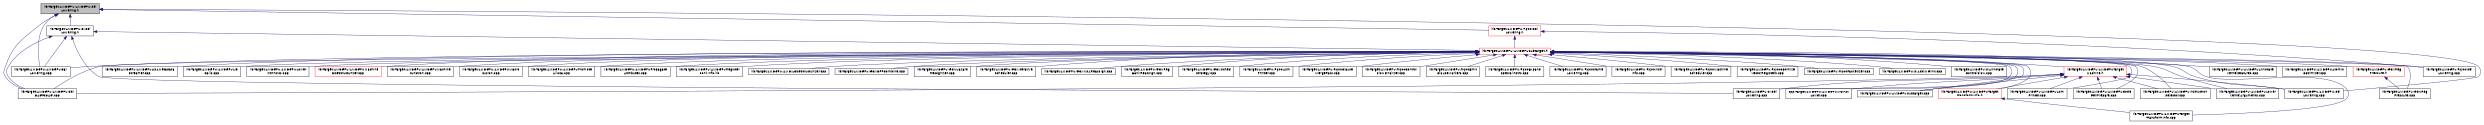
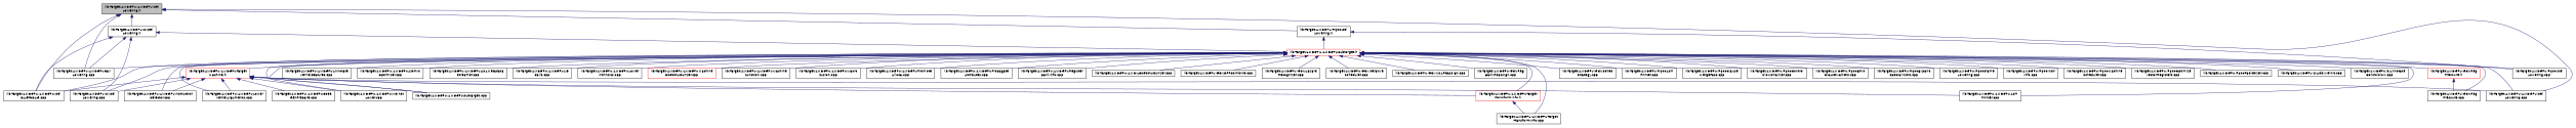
  digraph {
    node [color=black fontname=Helvetica fontsize=10 shape=box]
    edge [color=midnightblue dir=back fontname=Helvetica fontsize=10 labelfontname=Helvetica labelfontsize=10 style=solid]
    n1 [fillcolor=grey75 fontcolor=black height=0.2 label="lib/Target/AMDGPU/AMDGPUISel\lLowering.h" style=filled width=0.4]
    n2 [height=0.2 label="lib/Target/AMDGPU/AMDGPUCall\lLowering.cpp" width=0.4]
    n3 [height=0.2 label="lib/Target/AMDGPU/AMDGPUISel\lDAGToDAG.cpp" width=0.4]
    n4 [height=0.2 label="lib/Target/AMDGPU/AMDGPUISel\lLowering.cpp" width=0.4]
-   n5 [color=red height=0.2 label="lib/Target/AMDGPU/R600ISel\lLowering.h" width=0.4]
+   n5 [height=0.2 label="lib/Target/AMDGPU/R600ISel\lLowering.h" width=0.4]
    n6 [height=0.2 label="lib/Target/AMDGPU/SIISel\lLowering.h" width=0.4]
    n7 [color=red height=0.2 label="lib/Target/AMDGPU/AMDGPUSubtarget.h" width=0.4]
    n8 [height=0.2 label="lib/Target/AMDGPU/R600ISel\lLowering.cpp" width=0.4]
    n9 [height=0.2 label="lib/Target/AMDGPU/SIISel\lLowering.cpp" width=0.4]
    n10 [height=0.2 label="lib/Target/AMDGPU/AMDGPUAnnotate\lKernelFeatures.cpp" width=0.4]
    n11 [height=0.2 label="lib/Target/AMDGPU/AMDGPUAsm\lPrinter.cpp" width=0.4]
    n12 [height=0.2 label="lib/Target/AMDGPU/AMDGPUAtomic\lOptimizer.cpp" width=0.4]
    n13 [height=0.2 label="lib/Target/AMDGPU/AMDGPUCode\lGenPrepare.cpp" width=0.4]
    n14 [height=0.2 label="lib/Target/AMDGPU/AMDGPUHSAMetadata\lStreamer.cpp" width=0.4]
    n15 [height=0.2 label="lib/Target/AMDGPU/AMDGPUInstruction\lSelector.cpp" width=0.4]
    n16 [height=0.2 label="lib/Target/AMDGPU/AMDGPULib\lCalls.cpp" width=0.4]
    n17 [height=0.2 label="lib/Target/AMDGPU/AMDGPULower\lIntrinsics.cpp" width=0.4]
    n18 [height=0.2 label="lib/Target/AMDGPU/AMDGPULower\lKernelArguments.cpp" width=0.4]
-   n19 [height=0.2 label="cpp/Target/AMDGPU/AMDGPUMCInst\lLower.cpp" width=0.4]
+   n19 [height=0.2 label="lib/Target/AMDGPU/AMDGPUMCInst\lLower.cpp" width=0.4]
    n20 [color=red height=0.2 label="lib/Target/AMDGPU/AMDGPUMachine\lCFGStructurizer.cpp" width=0.4]
    n21 [height=0.2 label="lib/Target/AMDGPU/AMDGPUMachine\lFunction.cpp" width=0.4]
    n22 [height=0.2 label="lib/Target/AMDGPU/AMDGPUMacro\lFusion.cpp" width=0.4]
    n23 [height=0.2 label="lib/Target/AMDGPU/AMDGPUPromote\lAlloca.cpp" width=0.4]
    n24 [height=0.2 label="lib/Target/AMDGPU/AMDGPUPropagate\lAttributes.cpp" width=0.4]
-   n25 [height=0.2 label="lib/Target/AMDGPU/AMDGPURegister\lBankInfo.lib" width=0.4]
+   n25 [height=0.2 label="lib/Target/AMDGPU/AMDGPURegister\lBankInfo.cpp" width=0.4]
    n26 [height=0.2 label="lib/Target/AMDGPU/AMDGPUSubtarget.cpp" width=0.4]
    n27 [color=red height=0.2 label="lib/Target/AMDGPU/AMDGPUTarget\lMachine.h" width=0.4]
    n28 [color=red height=0.2 label="lib/Target/AMDGPU/AMDGPUTarget\lTransformInfo.h" width=0.4]
    n29 [height=0.2 label="lib/Target/AMDGPU/AMDGPUTarget\lTransformInfo.cpp" width=0.4]
    n30 [height=0.2 label="lib/Target/AMDGPU/AMDILCFGStructurizer.cpp" width=0.4]
    n31 [height=0.2 label="lib/Target/AMDGPU/GCNDPPCombine.cpp" width=0.4]
    n32 [height=0.2 label="lib/Target/AMDGPU/GCNHazard\lRecognizer.cpp" width=0.4]
    n33 [height=0.2 label="lib/Target/AMDGPU/GCNIterative\lScheduler.cpp" width=0.4]
    n34 [height=0.2 label="lib/Target/AMDGPU/GCNNSAReassign.cpp" width=0.4]
    n35 [height=0.2 label="lib/Target/AMDGPU/GCNReg\lBankReassign.cpp" width=0.4]
    n36 [height=0.2 label="lib/Target/AMDGPU/GCNReg\lPressure.cpp" width=0.4]
    n37 [color=red height=0.2 label="lib/Target/AMDGPU/GCNReg\lPressure.h" width=0.4]
    n38 [height=0.2 label="lib/Target/AMDGPU/GCNSched\lStrategy.cpp" width=0.4]
    n39 [height=0.2 label="lib/Target/AMDGPU/R600Asm\lPrinter.cpp" width=0.4]
    n40 [height=0.2 label="lib/Target/AMDGPU/R600Clause\lMergePass.cpp" width=0.4]
    n41 [height=0.2 label="lib/Target/AMDGPU/R600Control\lFlowFinalizer.cpp" width=0.4]
    n42 [height=0.2 label="lib/Target/AMDGPU/R600Emit\lClauseMarkers.cpp" width=0.4]
    n43 [height=0.2 label="lib/Target/AMDGPU/R600Expand\lSpecialInstrs.cpp" width=0.4]
    n44 [height=0.2 label="lib/Target/AMDGPU/R600Frame\lLowering.cpp" width=0.4]
    n45 [height=0.2 label="lib/Target/AMDGPU/R600Instr\lInfo.cpp" width=0.4]
    n46 [height=0.2 label="lib/Target/AMDGPU/R600Machine\lScheduler.cpp" width=0.4]
    n47 [height=0.2 label="lib/Target/AMDGPU/R600Optimize\lVectorRegisters.cpp" width=0.4]
    n48 [height=0.2 label="lib/Target/AMDGPU/R600Packetizer.cpp" width=0.4]
    n49 [height=0.2 label="lib/Target/AMDGPU/SIAddIMGInit.cpp" width=0.4]
    n50 [height=0.2 label="lib/Target/AMDGPU/SIAnnotate\lControlFlow.cpp" width=0.4]
    n1 -> n2
    n1 -> n3
    n1 -> n4
    n1 -> n5
    n1 -> n6
    n5 -> n7
    n5 -> n8
    n6 -> n2
    n6 -> n3
    n6 -> n7
    n6 -> n9
    n7 -> n2
    n7 -> n3
    n7 -> n4
    n7 -> n8
    n7 -> n9
    n7 -> n10
    n7 -> n11
    n7 -> n12
-   n7 -> n13
    n7 -> n14
    n7 -> n15
    n7 -> n16
    n7 -> n17
    n7 -> n18
    n7 -> n19
    n7 -> n20
    n7 -> n21
    n7 -> n22
    n7 -> n23
    n7 -> n24
    n7 -> n25
    n7 -> n26
    n7 -> n27
    n7 -> n28
    n7 -> n29
    n7 -> n30
    n7 -> n31
    n7 -> n32
    n7 -> n33
    n7 -> n34
    n7 -> n35
    n7 -> n36
    n7 -> n37
    n7 -> n38
    n7 -> n39
    n7 -> n40
    n7 -> n41
    n7 -> n42
    n7 -> n43
    n7 -> n44
    n7 -> n45
    n7 -> n46
    n7 -> n47
    n7 -> n48
    n7 -> n49
    n7 -> n50
    n27 -> n3
    n27 -> n4
    n27 -> n9
    n27 -> n11
    n27 -> n13
    n27 -> n15
    n27 -> n18
    n27 -> n19
    n27 -> n26
    n27 -> n28
    n28 -> n29
    n37 -> n36
  }
